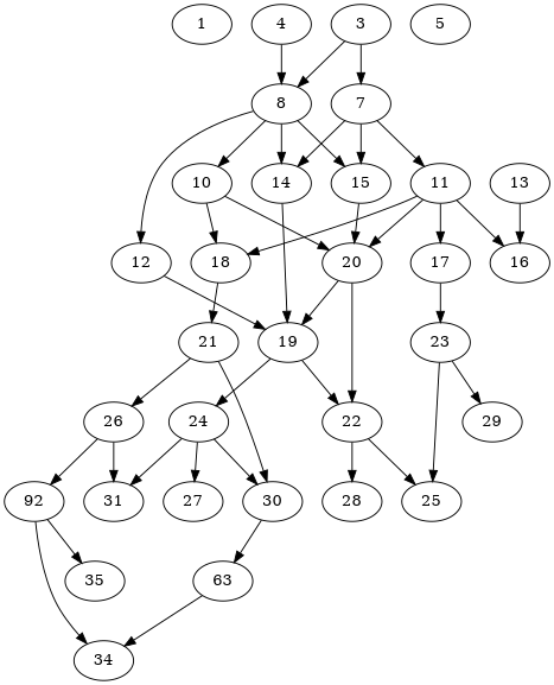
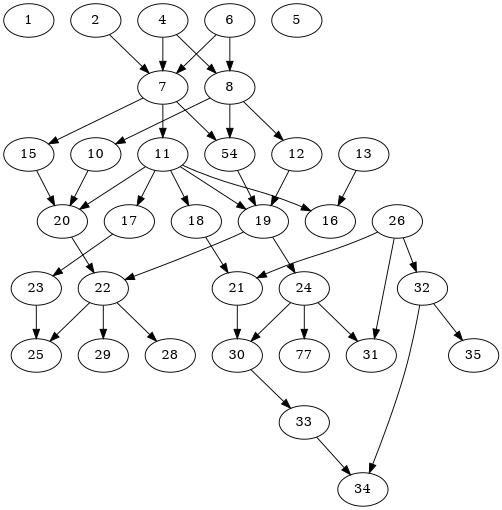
  digraph {
    node [alpha=0.14]
    1 [alpha=0.04 expect_size=25084928]
+   2 [alpha=0.10 expect_size=46064640]
    7 [alpha=0.20 expect_size=15202304]
    11 [alpha=0.04 expect_size=22692864]
-   14 [alpha=0.06 expect_size=35380224]
+   14 [alpha=0.06 expect_size=35380224 label=54]
    15 [alpha=0.05 expect_size=32377856]
    18 [alpha=0.09 expect_size=44526592]
    20 [alpha=0.15 expect_size=22930432]
    16 [alpha=0.06 expect_size=19135488]
    17 [alpha=0.12 expect_size=44969984]
    19 [alpha=0.02 expect_size=42512384]
    13 [expect_size=7736320]
    8 [alpha=0.19 expect_size=51300352]
    10 [expect_size=25847808]
    12 [alpha=0.08 expect_size=31873024]
    4 [alpha=0.19 expect_size=26818560]
    5 [expect_size=48358400]
-   6 [alpha=0.11 expect_size=41416704 label=3]
+   6 [alpha=0.11 expect_size=41416704]
    21 [alpha=0.16 expect_size=7630848]
    22 [expect_size=16186368]
    23 [alpha=0.12 expect_size=36147200]
    24 [alpha=0.19 expect_size=21817344]
    26 [alpha=0.05 expect_size=46691328]
    30 [alpha=0.17 expect_size=20422656]
    25 [alpha=0.04 expect_size=35834880]
    28 [expect_size=42424320]
    29 [alpha=0.01 expect_size=15722496]
-   27 [alpha=0.10 expect_size=13848576]
+   27 [alpha=0.10 expect_size=13848576 label=77]
    31 [alpha=0.19 expect_size=7647232]
-   32 [expect_size=44427264 label=92]
-   33 [alpha=0.09 expect_size=30024704 label=63]
+   32 [expect_size=44427264]
+   33 [alpha=0.09 expect_size=30024704]
    34 [alpha=0.17 expect_size=10739712]
    35 [alpha=0.17 expect_size=8148992]
+   2 -> 7
    7 -> 11
    7 -> 14
    7 -> 15
    11 -> 18
    11 -> 20
    11 -> 16
    11 -> 17
-   20 -> 19
+   11 -> 19
    14 -> 19
    15 -> 20
    18 -> 21
    20 -> 22
    17 -> 23
    19 -> 22
    19 -> 24
    13 -> 16
    8 -> 14
-   8 -> 15
    8 -> 10
    8 -> 12
-   10 -> 18
    10 -> 20
    12 -> 19
+   4 -> 7
    4 -> 8
    6 -> 7
    6 -> 8
-   21 -> 26
+   26 -> 21
    21 -> 30
    22 -> 25
    22 -> 28
-   23 -> 29
+   22 -> 29
    23 -> 25
    24 -> 30
    24 -> 27
    24 -> 31
    26 -> 31
    26 -> 32
    30 -> 33
    32 -> 34
    32 -> 35
    33 -> 34
  }
